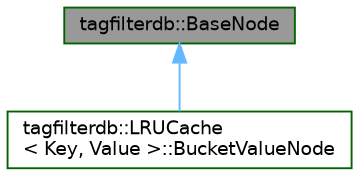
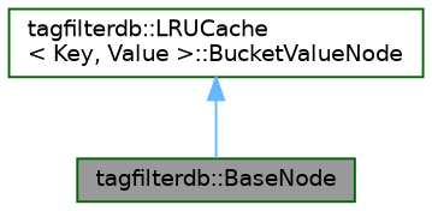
  digraph {
    node [color=darkgreen fontname=Helvetica fontsize=10 shape=box style=filled]
    n1 [fillcolor=grey60 fontcolor=black height=0.2 label="tagfilterdb::BaseNode" width=0.4]
    n2 [fillcolor=white height=0.2 label="tagfilterdb::LRUCache\l\< Key, Value \>::BucketValueNode" width=0.4]
-   n1 -> n2 [color=steelblue1 dir=back fontname=Helvetica fontsize=10 labelfontname=Helvetica labelfontsize=10 style=solid]
+   n2 -> n1 [color=steelblue1 dir=back fontname=Helvetica fontsize=10 labelfontname=Helvetica labelfontsize=10 style=solid]
  }
